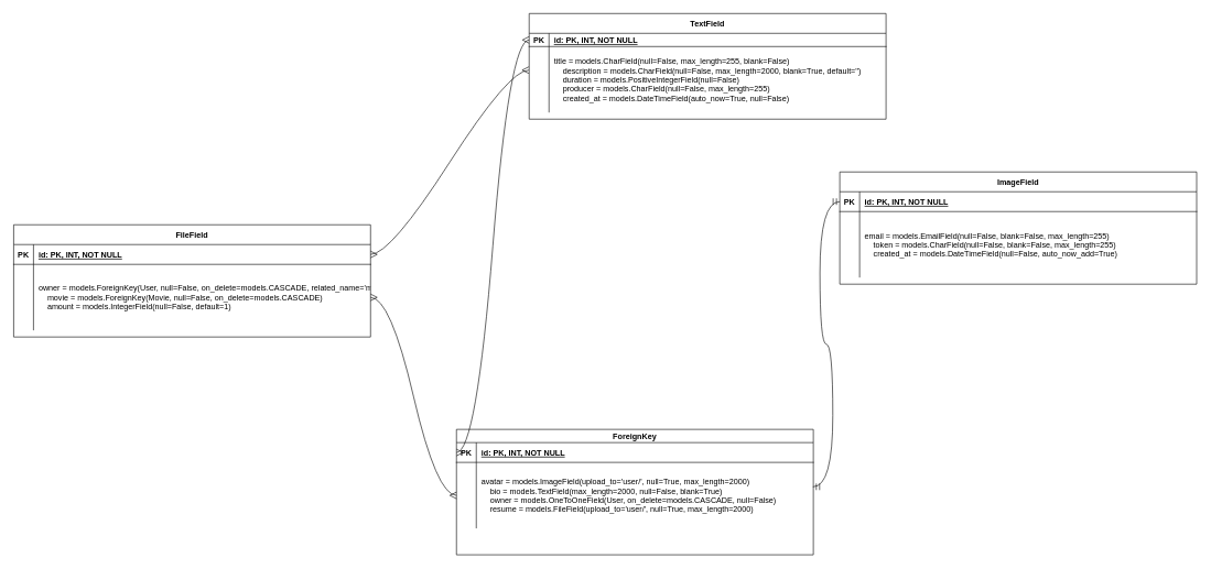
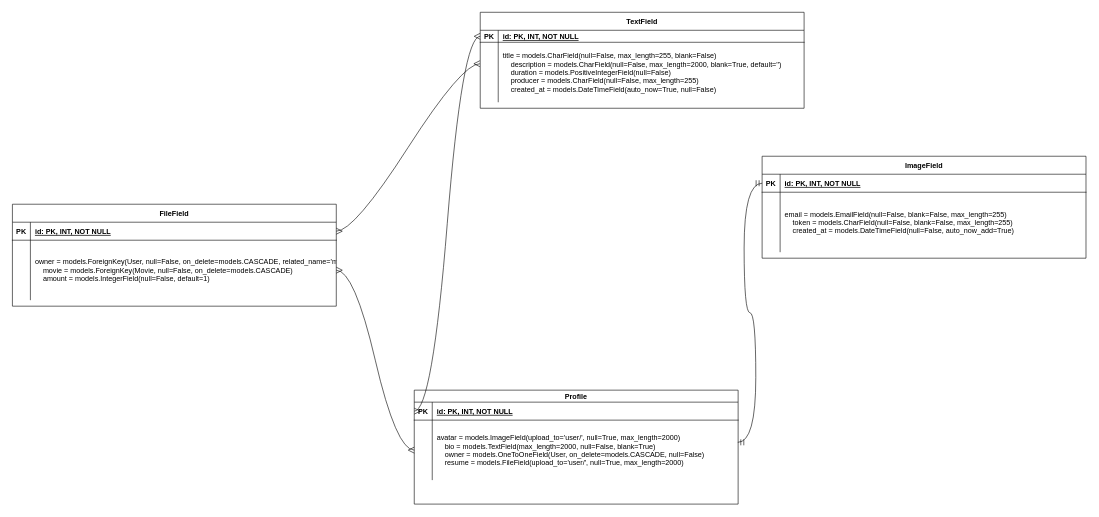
  <mxCell id="0" />
  <mxCell id="1" parent="0" />
  <mxCell id="2" value="TextField" style="shape=table;startSize=30;container=1;collapsible=1;childLayout=tableLayout;fixedRows=1;rowLines=0;fontStyle=1;align=center;resizeLast=1;" parent="1" vertex="1"><mxGeometry x="800" y="20" width="540" height="160" as="geometry" /></mxCell>
  <mxCell id="3" value="" style="shape=partialRectangle;collapsible=0;dropTarget=0;pointerEvents=0;fillColor=none;points=[[0,0.5],[1,0.5]];portConstraint=eastwest;top=0;left=0;right=0;bottom=1;" parent="2" vertex="1"><mxGeometry y="30" width="540" height="20" as="geometry" /></mxCell>
  <mxCell id="4" value="PK" style="shape=partialRectangle;overflow=hidden;connectable=0;fillColor=none;top=0;left=0;bottom=0;right=0;fontStyle=1;" parent="3" vertex="1"><mxGeometry width="30" height="20" as="geometry"><mxRectangle width="30" height="20" as="alternateBounds" /></mxGeometry></mxCell>
  <mxCell id="5" value="id: PK, INT, NOT NULL" style="shape=partialRectangle;overflow=hidden;connectable=0;fillColor=none;top=0;left=0;bottom=0;right=0;align=left;spacingLeft=6;fontStyle=5;" parent="3" vertex="1"><mxGeometry x="30" width="510" height="20" as="geometry"><mxRectangle width="510" height="20" as="alternateBounds" /></mxGeometry></mxCell>
  <mxCell id="6" value="" style="shape=partialRectangle;collapsible=0;dropTarget=0;pointerEvents=0;fillColor=none;points=[[0,0.5],[1,0.5]];portConstraint=eastwest;top=0;left=0;right=0;bottom=0;" parent="2" vertex="1"><mxGeometry y="50" width="540" height="100" as="geometry" /></mxCell>
  <mxCell id="7" value="" style="shape=partialRectangle;overflow=hidden;connectable=0;fillColor=none;top=0;left=0;bottom=0;right=0;" parent="6" vertex="1"><mxGeometry width="30" height="100" as="geometry"><mxRectangle width="30" height="100" as="alternateBounds" /></mxGeometry></mxCell>
  <mxCell id="8" value="title = models.CharField(null=False, max_length=255, blank=False)&#10;    description = models.CharField(null=False, max_length=2000, blank=True, default='')&#10;    duration = models.PositiveIntegerField(null=False)&#10;    producer = models.CharField(null=False, max_length=255)&#10;    created_at = models.DateTimeField(auto_now=True, null=False)" style="shape=partialRectangle;overflow=hidden;connectable=0;fillColor=none;top=0;left=0;bottom=0;right=0;align=left;spacingLeft=6;" parent="6" vertex="1"><mxGeometry x="30" width="510" height="100" as="geometry"><mxRectangle width="510" height="100" as="alternateBounds" /></mxGeometry></mxCell>
  <mxCell id="9" value="FileField" style="shape=table;startSize=30;container=1;collapsible=1;childLayout=tableLayout;fixedRows=1;rowLines=0;fontStyle=1;align=center;resizeLast=1;" vertex="1" parent="1"><mxGeometry x="20" y="340" width="540" height="170" as="geometry" /></mxCell>
  <mxCell id="10" value="" style="shape=partialRectangle;collapsible=0;dropTarget=0;pointerEvents=0;fillColor=none;points=[[0,0.5],[1,0.5]];portConstraint=eastwest;top=0;left=0;right=0;bottom=1;" vertex="1" parent="9"><mxGeometry y="30" width="540" height="30" as="geometry" /></mxCell>
  <mxCell id="11" value="PK" style="shape=partialRectangle;overflow=hidden;connectable=0;fillColor=none;top=0;left=0;bottom=0;right=0;fontStyle=1;" vertex="1" parent="10"><mxGeometry width="30" height="30" as="geometry"><mxRectangle width="30" height="30" as="alternateBounds" /></mxGeometry></mxCell>
  <mxCell id="12" value="id: PK, INT, NOT NULL" style="shape=partialRectangle;overflow=hidden;connectable=0;fillColor=none;top=0;left=0;bottom=0;right=0;align=left;spacingLeft=6;fontStyle=5;" vertex="1" parent="10"><mxGeometry x="30" width="510" height="30" as="geometry"><mxRectangle width="510" height="30" as="alternateBounds" /></mxGeometry></mxCell>
  <mxCell id="13" value="" style="shape=partialRectangle;collapsible=0;dropTarget=0;pointerEvents=0;fillColor=none;points=[[0,0.5],[1,0.5]];portConstraint=eastwest;top=0;left=0;right=0;bottom=0;" vertex="1" parent="9"><mxGeometry y="60" width="540" height="100" as="geometry" /></mxCell>
  <mxCell id="14" value="" style="shape=partialRectangle;overflow=hidden;connectable=0;fillColor=none;top=0;left=0;bottom=0;right=0;" vertex="1" parent="13"><mxGeometry width="30" height="100" as="geometry"><mxRectangle width="30" height="100" as="alternateBounds" /></mxGeometry></mxCell>
  <mxCell id="15" value="owner = models.ForeignKey(User, null=False, on_delete=models.CASCADE, related_name='movies_cart_items')&#10;    movie = models.ForeignKey(Movie, null=False, on_delete=models.CASCADE)&#10;    amount = models.IntegerField(null=False, default=1)" style="shape=partialRectangle;overflow=hidden;connectable=0;fillColor=none;top=0;left=0;bottom=0;right=0;align=left;spacingLeft=6;" vertex="1" parent="13"><mxGeometry x="30" width="510" height="100" as="geometry"><mxRectangle width="510" height="100" as="alternateBounds" /></mxGeometry></mxCell>
- <mxCell id="16" value="ForeignKey" style="shape=table;startSize=20;container=1;collapsible=1;childLayout=tableLayout;fixedRows=1;rowLines=0;fontStyle=1;align=center;resizeLast=1;" vertex="1" parent="1"><mxGeometry x="690" y="650" width="540" height="190" as="geometry" /></mxCell>
+ <mxCell id="16" value="Profile" style="shape=table;startSize=20;container=1;collapsible=1;childLayout=tableLayout;fixedRows=1;rowLines=0;fontStyle=1;align=center;resizeLast=1;" vertex="1" parent="1"><mxGeometry x="690" y="650" width="540" height="190" as="geometry" /></mxCell>
  <mxCell id="17" value="" style="shape=partialRectangle;collapsible=0;dropTarget=0;pointerEvents=0;fillColor=none;points=[[0,0.5],[1,0.5]];portConstraint=eastwest;top=0;left=0;right=0;bottom=1;" vertex="1" parent="16"><mxGeometry y="20" width="540" height="30" as="geometry" /></mxCell>
  <mxCell id="18" value="PK" style="shape=partialRectangle;overflow=hidden;connectable=0;fillColor=none;top=0;left=0;bottom=0;right=0;fontStyle=1;" vertex="1" parent="17"><mxGeometry width="30" height="30" as="geometry"><mxRectangle width="30" height="30" as="alternateBounds" /></mxGeometry></mxCell>
  <mxCell id="19" value="id: PK, INT, NOT NULL" style="shape=partialRectangle;overflow=hidden;connectable=0;fillColor=none;top=0;left=0;bottom=0;right=0;align=left;spacingLeft=6;fontStyle=5;" vertex="1" parent="17"><mxGeometry x="30" width="510" height="30" as="geometry"><mxRectangle width="510" height="30" as="alternateBounds" /></mxGeometry></mxCell>
  <mxCell id="20" value="" style="shape=partialRectangle;collapsible=0;dropTarget=0;pointerEvents=0;fillColor=none;points=[[0,0.5],[1,0.5]];portConstraint=eastwest;top=0;left=0;right=0;bottom=0;" vertex="1" parent="16"><mxGeometry y="50" width="540" height="100" as="geometry" /></mxCell>
  <mxCell id="21" value="" style="shape=partialRectangle;overflow=hidden;connectable=0;fillColor=none;top=0;left=0;bottom=0;right=0;" vertex="1" parent="20"><mxGeometry width="30" height="100" as="geometry"><mxRectangle width="30" height="100" as="alternateBounds" /></mxGeometry></mxCell>
  <mxCell id="22" value="avatar = models.ImageField(upload_to='user/', null=True, max_length=2000)&#10;    bio = models.TextField(max_length=2000, null=False, blank=True)&#10;    owner = models.OneToOneField(User, on_delete=models.CASCADE, null=False)&#10;    resume = models.FileField(upload_to='user/', null=True, max_length=2000)" style="shape=partialRectangle;overflow=hidden;connectable=0;fillColor=none;top=0;left=0;bottom=0;right=0;align=left;spacingLeft=6;" vertex="1" parent="20"><mxGeometry x="30" width="510" height="100" as="geometry"><mxRectangle width="510" height="100" as="alternateBounds" /></mxGeometry></mxCell>
  <mxCell id="23" value="ImageField" style="shape=table;startSize=30;container=1;collapsible=1;childLayout=tableLayout;fixedRows=1;rowLines=0;fontStyle=1;align=center;resizeLast=1;" vertex="1" parent="1"><mxGeometry x="1270" y="260" width="540" height="170" as="geometry" /></mxCell>
  <mxCell id="24" value="" style="shape=partialRectangle;collapsible=0;dropTarget=0;pointerEvents=0;fillColor=none;points=[[0,0.5],[1,0.5]];portConstraint=eastwest;top=0;left=0;right=0;bottom=1;" vertex="1" parent="23"><mxGeometry y="30" width="540" height="30" as="geometry" /></mxCell>
  <mxCell id="25" value="PK" style="shape=partialRectangle;overflow=hidden;connectable=0;fillColor=none;top=0;left=0;bottom=0;right=0;fontStyle=1;" vertex="1" parent="24"><mxGeometry width="30" height="30" as="geometry"><mxRectangle width="30" height="30" as="alternateBounds" /></mxGeometry></mxCell>
  <mxCell id="26" value="id: PK, INT, NOT NULL" style="shape=partialRectangle;overflow=hidden;connectable=0;fillColor=none;top=0;left=0;bottom=0;right=0;align=left;spacingLeft=6;fontStyle=5;" vertex="1" parent="24"><mxGeometry x="30" width="510" height="30" as="geometry"><mxRectangle width="510" height="30" as="alternateBounds" /></mxGeometry></mxCell>
  <mxCell id="27" value="" style="shape=partialRectangle;collapsible=0;dropTarget=0;pointerEvents=0;fillColor=none;points=[[0,0.5],[1,0.5]];portConstraint=eastwest;top=0;left=0;right=0;bottom=0;" vertex="1" parent="23"><mxGeometry y="60" width="540" height="100" as="geometry" /></mxCell>
  <mxCell id="28" value="" style="shape=partialRectangle;overflow=hidden;connectable=0;fillColor=none;top=0;left=0;bottom=0;right=0;" vertex="1" parent="27"><mxGeometry width="30" height="100" as="geometry"><mxRectangle width="30" height="100" as="alternateBounds" /></mxGeometry></mxCell>
  <mxCell id="29" value="email = models.EmailField(null=False, blank=False, max_length=255)&#10;    token = models.CharField(null=False, blank=False, max_length=255)&#10;    created_at = models.DateTimeField(null=False, auto_now_add=True)" style="shape=partialRectangle;overflow=hidden;connectable=0;fillColor=none;top=0;left=0;bottom=0;right=0;align=left;spacingLeft=6;" vertex="1" parent="27"><mxGeometry x="30" width="510" height="100" as="geometry"><mxRectangle width="510" height="100" as="alternateBounds" /></mxGeometry></mxCell>
  <mxCell id="30" value="" style="edgeStyle=entityRelationEdgeStyle;fontSize=12;html=1;endArrow=ERmandOne;startArrow=ERmandOne;rounded=0;startSize=8;endSize=8;curved=1;exitX=0.999;exitY=0.37;exitDx=0;exitDy=0;exitPerimeter=0;" edge="1" parent="1" source="20" target="24"><mxGeometry width="100" height="100" relative="1" as="geometry"><mxPoint x="700" y="600" as="sourcePoint" /><mxPoint x="800" y="500" as="targetPoint" /><Array as="points"><mxPoint x="1190" y="450" /></Array></mxGeometry></mxCell>
  <mxCell id="31" value="" style="edgeStyle=entityRelationEdgeStyle;fontSize=12;html=1;endArrow=ERmany;startArrow=ERmany;rounded=0;startSize=8;endSize=8;curved=1;entryX=1;entryY=0.5;entryDx=0;entryDy=0;exitX=0;exitY=0.5;exitDx=0;exitDy=0;" edge="1" parent="1" source="20" target="13"><mxGeometry width="100" height="100" relative="1" as="geometry"><mxPoint x="700" y="600" as="sourcePoint" /><mxPoint x="800" y="500" as="targetPoint" /><Array as="points"><mxPoint x="680" y="730" /></Array></mxGeometry></mxCell>
  <mxCell id="32" value="" style="edgeStyle=entityRelationEdgeStyle;fontSize=12;html=1;endArrow=ERmany;startArrow=ERmany;rounded=0;startSize=8;endSize=8;curved=1;entryX=-0.001;entryY=0.357;entryDx=0;entryDy=0;exitX=1;exitY=0.5;exitDx=0;exitDy=0;entryPerimeter=0;" edge="1" parent="1" source="10" target="6"><mxGeometry width="100" height="100" relative="1" as="geometry"><mxPoint x="890" y="575" as="sourcePoint" /><mxPoint x="760" y="275" as="targetPoint" /><Array as="points"><mxPoint x="880" y="555" /></Array></mxGeometry></mxCell>
  <mxCell id="33" value="" style="edgeStyle=entityRelationEdgeStyle;fontSize=12;html=1;endArrow=ERmany;startArrow=ERmany;rounded=0;startSize=8;endSize=8;curved=1;entryX=0;entryY=0.5;entryDx=0;entryDy=0;exitX=0;exitY=0.5;exitDx=0;exitDy=0;" edge="1" parent="1" source="17" target="3"><mxGeometry width="100" height="100" relative="1" as="geometry"><mxPoint x="570" y="395" as="sourcePoint" /><mxPoint x="679" y="126" as="targetPoint" /><Array as="points"><mxPoint x="890" y="565" /></Array></mxGeometry></mxCell>
